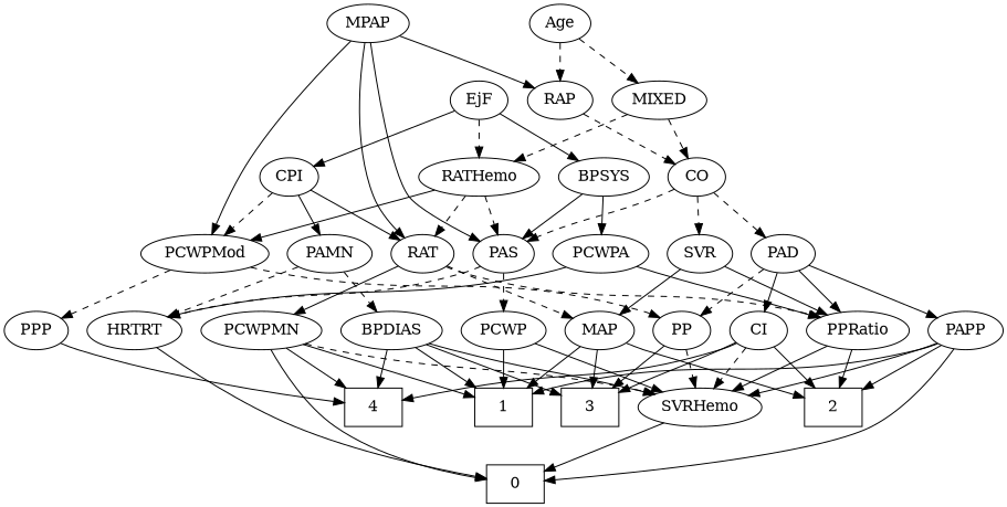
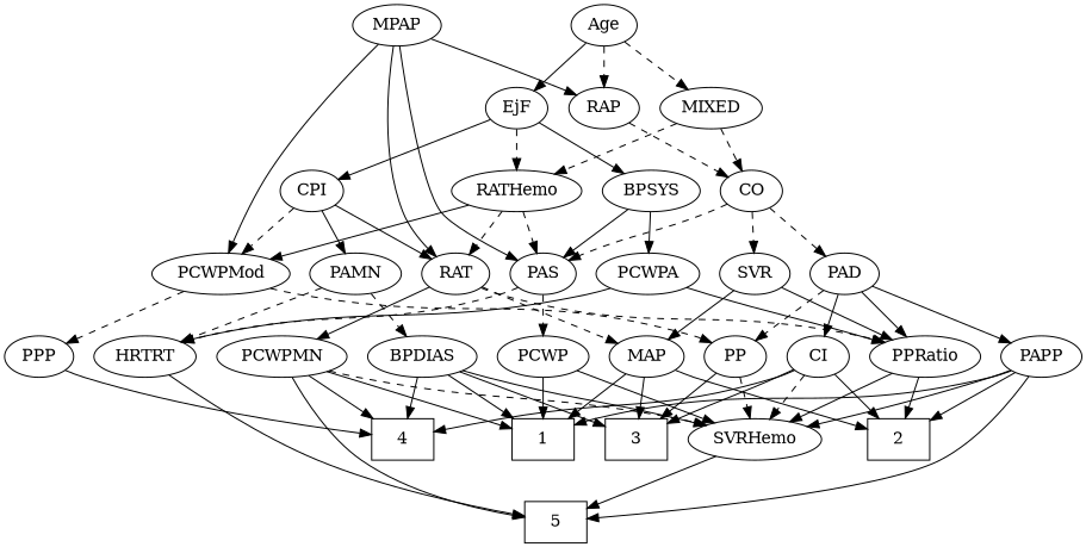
  strict digraph {
    edge [style=solid]
    1 [height=0.5 shape=box width=0.75]
    2 [height=0.5 shape=box width=0.75]
    3 [height=0.5 shape=box width=0.75]
    4 [height=0.5 shape=box width=0.75]
-   5 [height=0.5 shape=box width=0.75 label=0]
+   5 [height=0.5 shape=box width=0.75]
    Age [height=0.5 width=0.75]
    EjF [height=0.5 width=0.75]
    RAP [height=0.5 width=0.77632]
    MIXED [height=0.5 width=1.1193]
    BPSYS [height=0.5 width=1.0471]
    RATHemo [height=0.5 width=1.3721]
    CPI [height=0.5 width=0.75]
    CO [height=0.5 width=0.75]
    PAS [height=0.5 width=0.75]
    PCWPA [height=0.5 width=1.1555]
    RAT [height=0.5 width=0.75827]
    PCWPMod [height=0.5 width=1.4443]
    PAMN [height=0.5 width=1.011]
    MPAP [height=0.5 width=0.97491]
    PAD [height=0.5 width=0.79437]
    SVR [height=0.5 width=0.77632]
    PCWP [height=0.5 width=0.97491]
    HRTRT [height=0.5 width=1.1013]
    PPRatio [height=0.5 width=1.1013]
    PCWPMN [height=0.5 width=1.3902]
    MAP [height=0.5 width=0.84854]
    PP [height=0.5 width=0.75]
    PPP [height=0.5 width=0.75]
    BPDIAS [height=0.5 width=1.1735]
    PAPP [height=0.5 width=0.88464]
    CI [height=0.5 width=0.75]
    SVRHemo [height=0.5 width=1.3902]
+   Age -> EjF
    Age -> RAP [style=dashed]
    Age -> MIXED [style=dashed]
    EjF -> BPSYS
    EjF -> RATHemo [style=dashed]
    EjF -> CPI
    RAP -> CO [style=dashed]
    MIXED -> RATHemo [style=dashed]
    MIXED -> CO [style=dashed]
    BPSYS -> PAS
    BPSYS -> PCWPA
    RATHemo -> PAS [style=dashed]
    RATHemo -> RAT [style=dashed]
    RATHemo -> PCWPMod
    CPI -> RAT
    CPI -> PCWPMod [style=dashed]
    CPI -> PAMN
    CO -> PAS [style=dashed]
    CO -> PAD [style=dashed]
    CO -> SVR [style=dashed]
    PAS -> PCWP [style=dashed]
    PAS -> HRTRT [style=dashed]
    PCWPA -> HRTRT
    PCWPA -> PPRatio
    RAT -> PPRatio [style=dashed]
    RAT -> PCWPMN
    RAT -> MAP [style=dashed]
    PCWPMod -> PP [style=dashed]
    PCWPMod -> PPP [style=dashed]
    PAMN -> HRTRT [style=dashed]
    PAMN -> BPDIAS [style=dashed]
    MPAP -> RAP
    MPAP -> PAS
    MPAP -> RAT
    MPAP -> PCWPMod
    PAD -> PPRatio
    PAD -> PP [style=dashed]
    PAD -> PAPP
    PAD -> CI
    SVR -> PPRatio
    SVR -> MAP
    PCWP -> 1
    PCWP -> SVRHemo
    HRTRT -> 5
    PPRatio -> 2
    PPRatio -> SVRHemo
    PCWPMN -> 1
    PCWPMN -> 4
    PCWPMN -> 5
    PCWPMN -> SVRHemo [style=dashed]
    MAP -> 1
    MAP -> 2
    MAP -> 3
    PP -> 3
    PP -> SVRHemo [style=dashed]
    PPP -> 4
    BPDIAS -> 1
    BPDIAS -> 3
    BPDIAS -> 4
    BPDIAS -> SVRHemo
    PAPP -> 1
    PAPP -> 2
    PAPP -> 5
    PAPP -> SVRHemo
    CI -> 2
    CI -> 3
    CI -> 4
    CI -> SVRHemo [style=dashed]
    SVRHemo -> 5
  }
